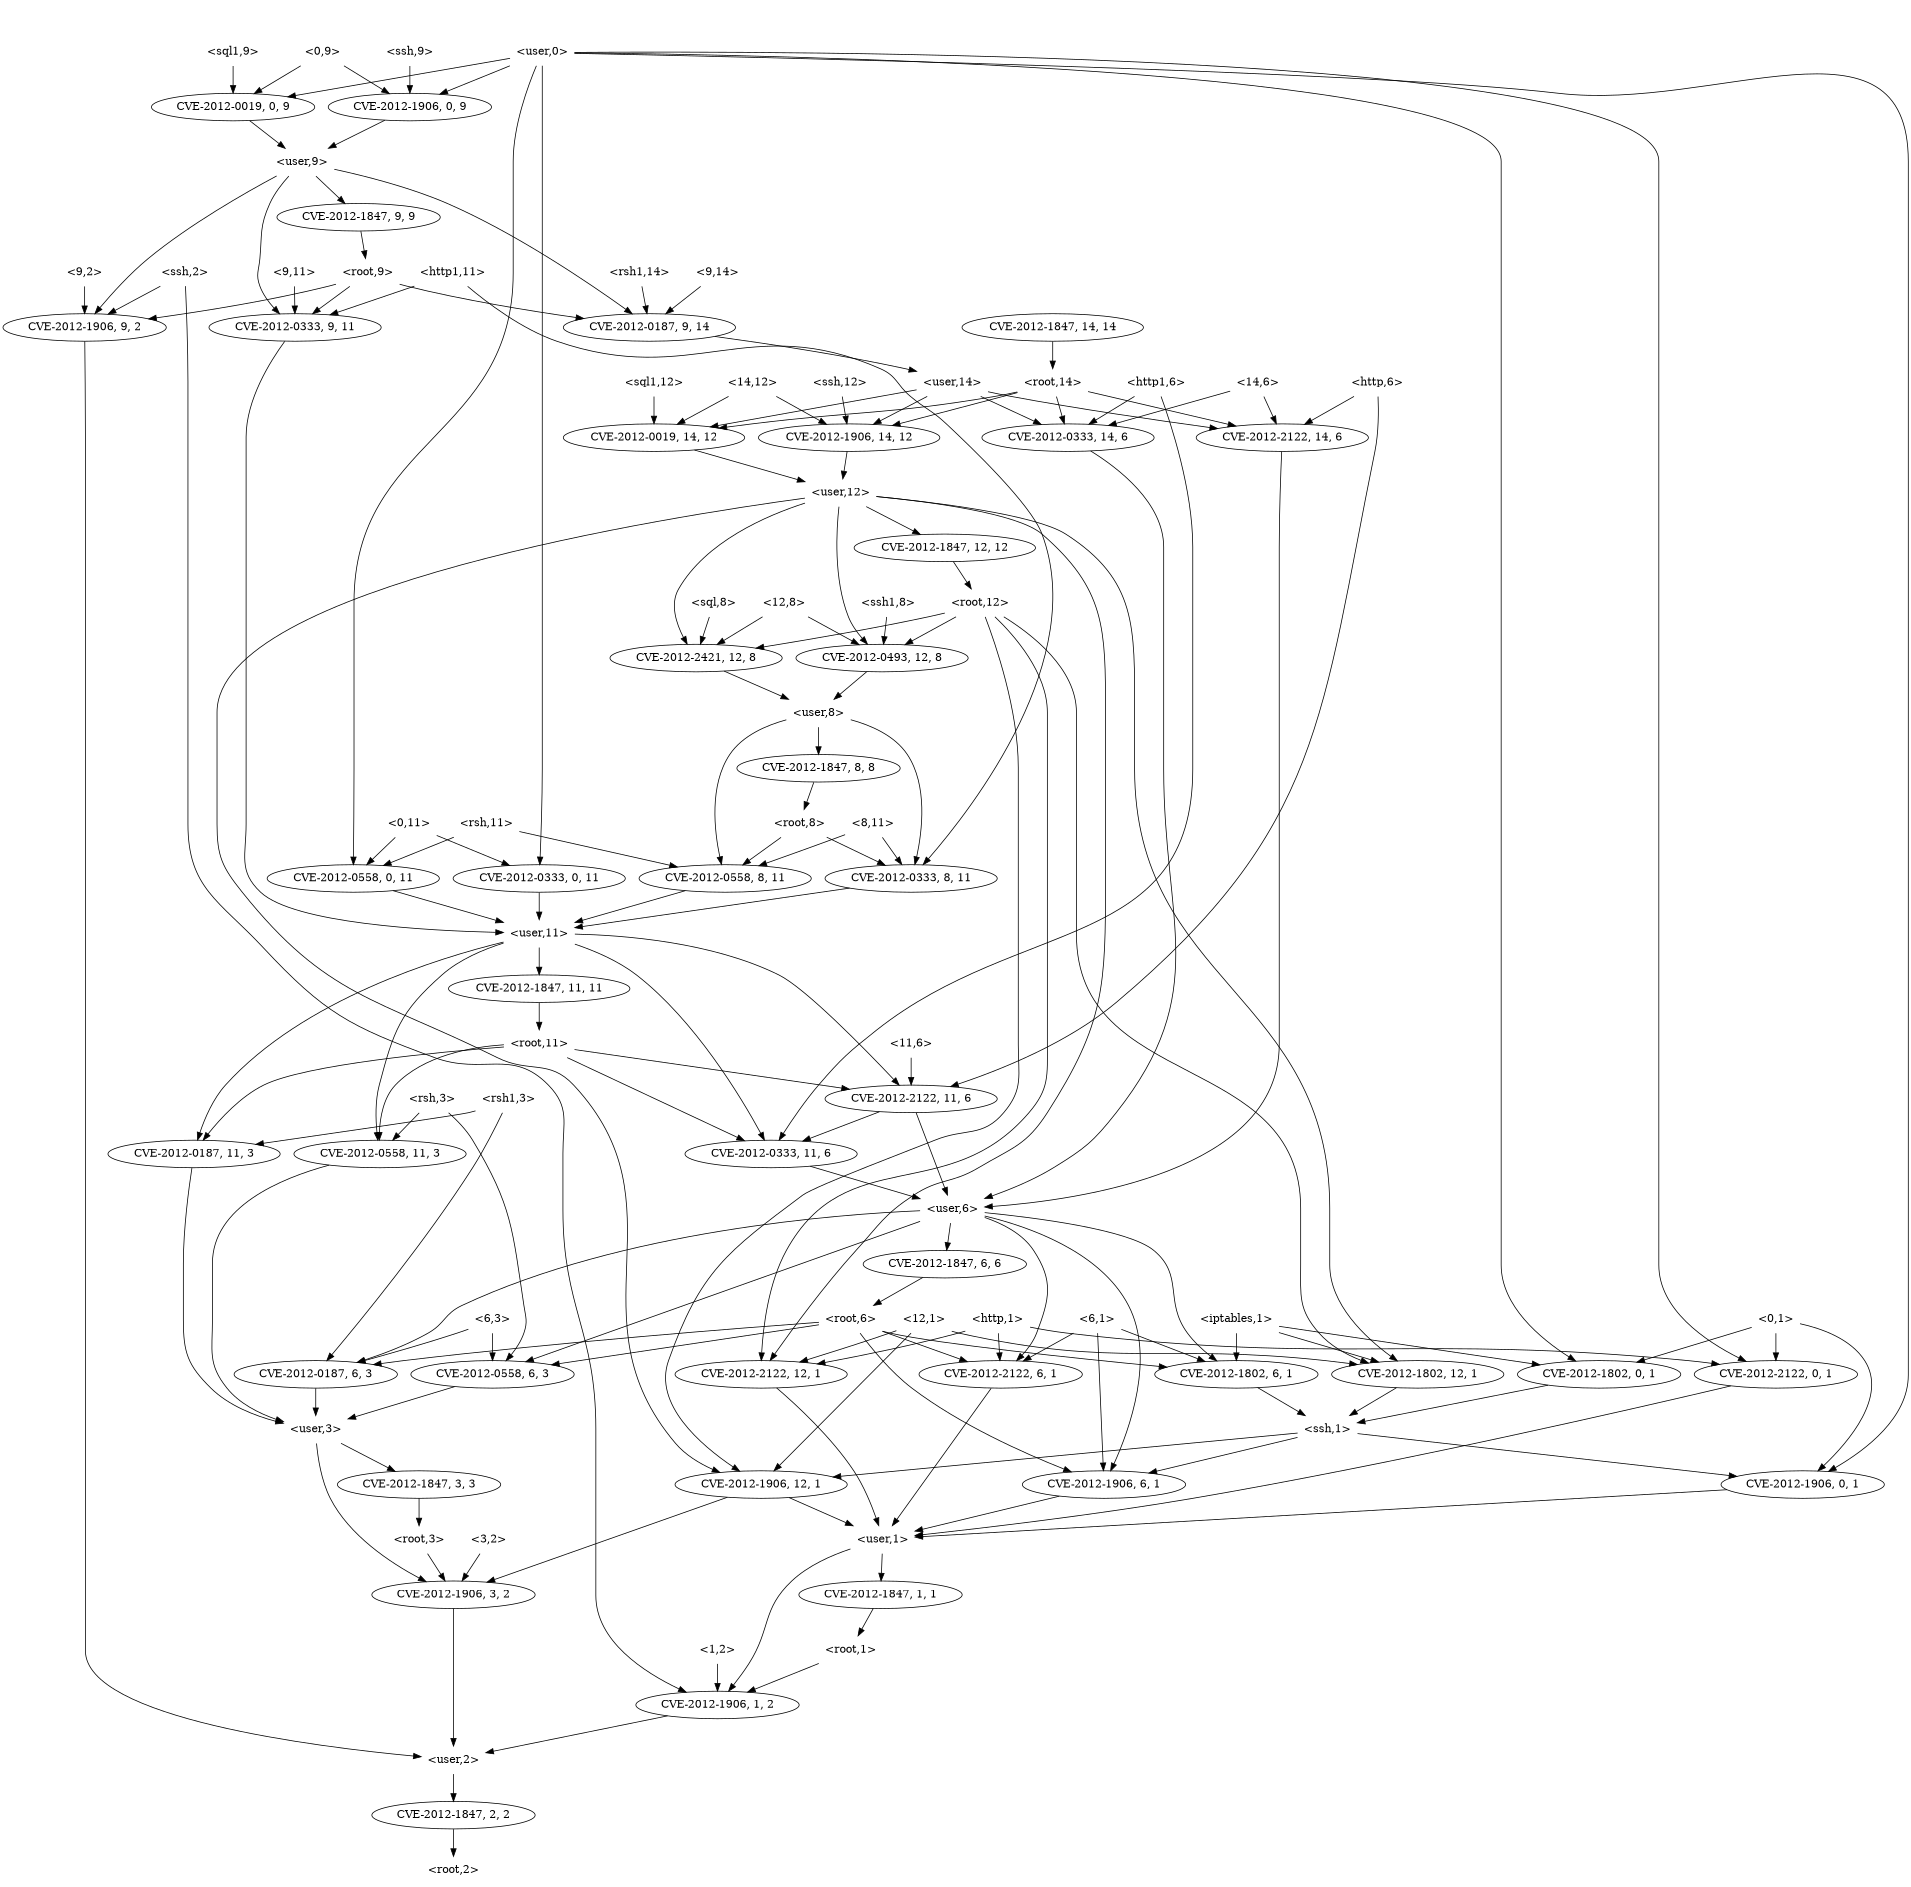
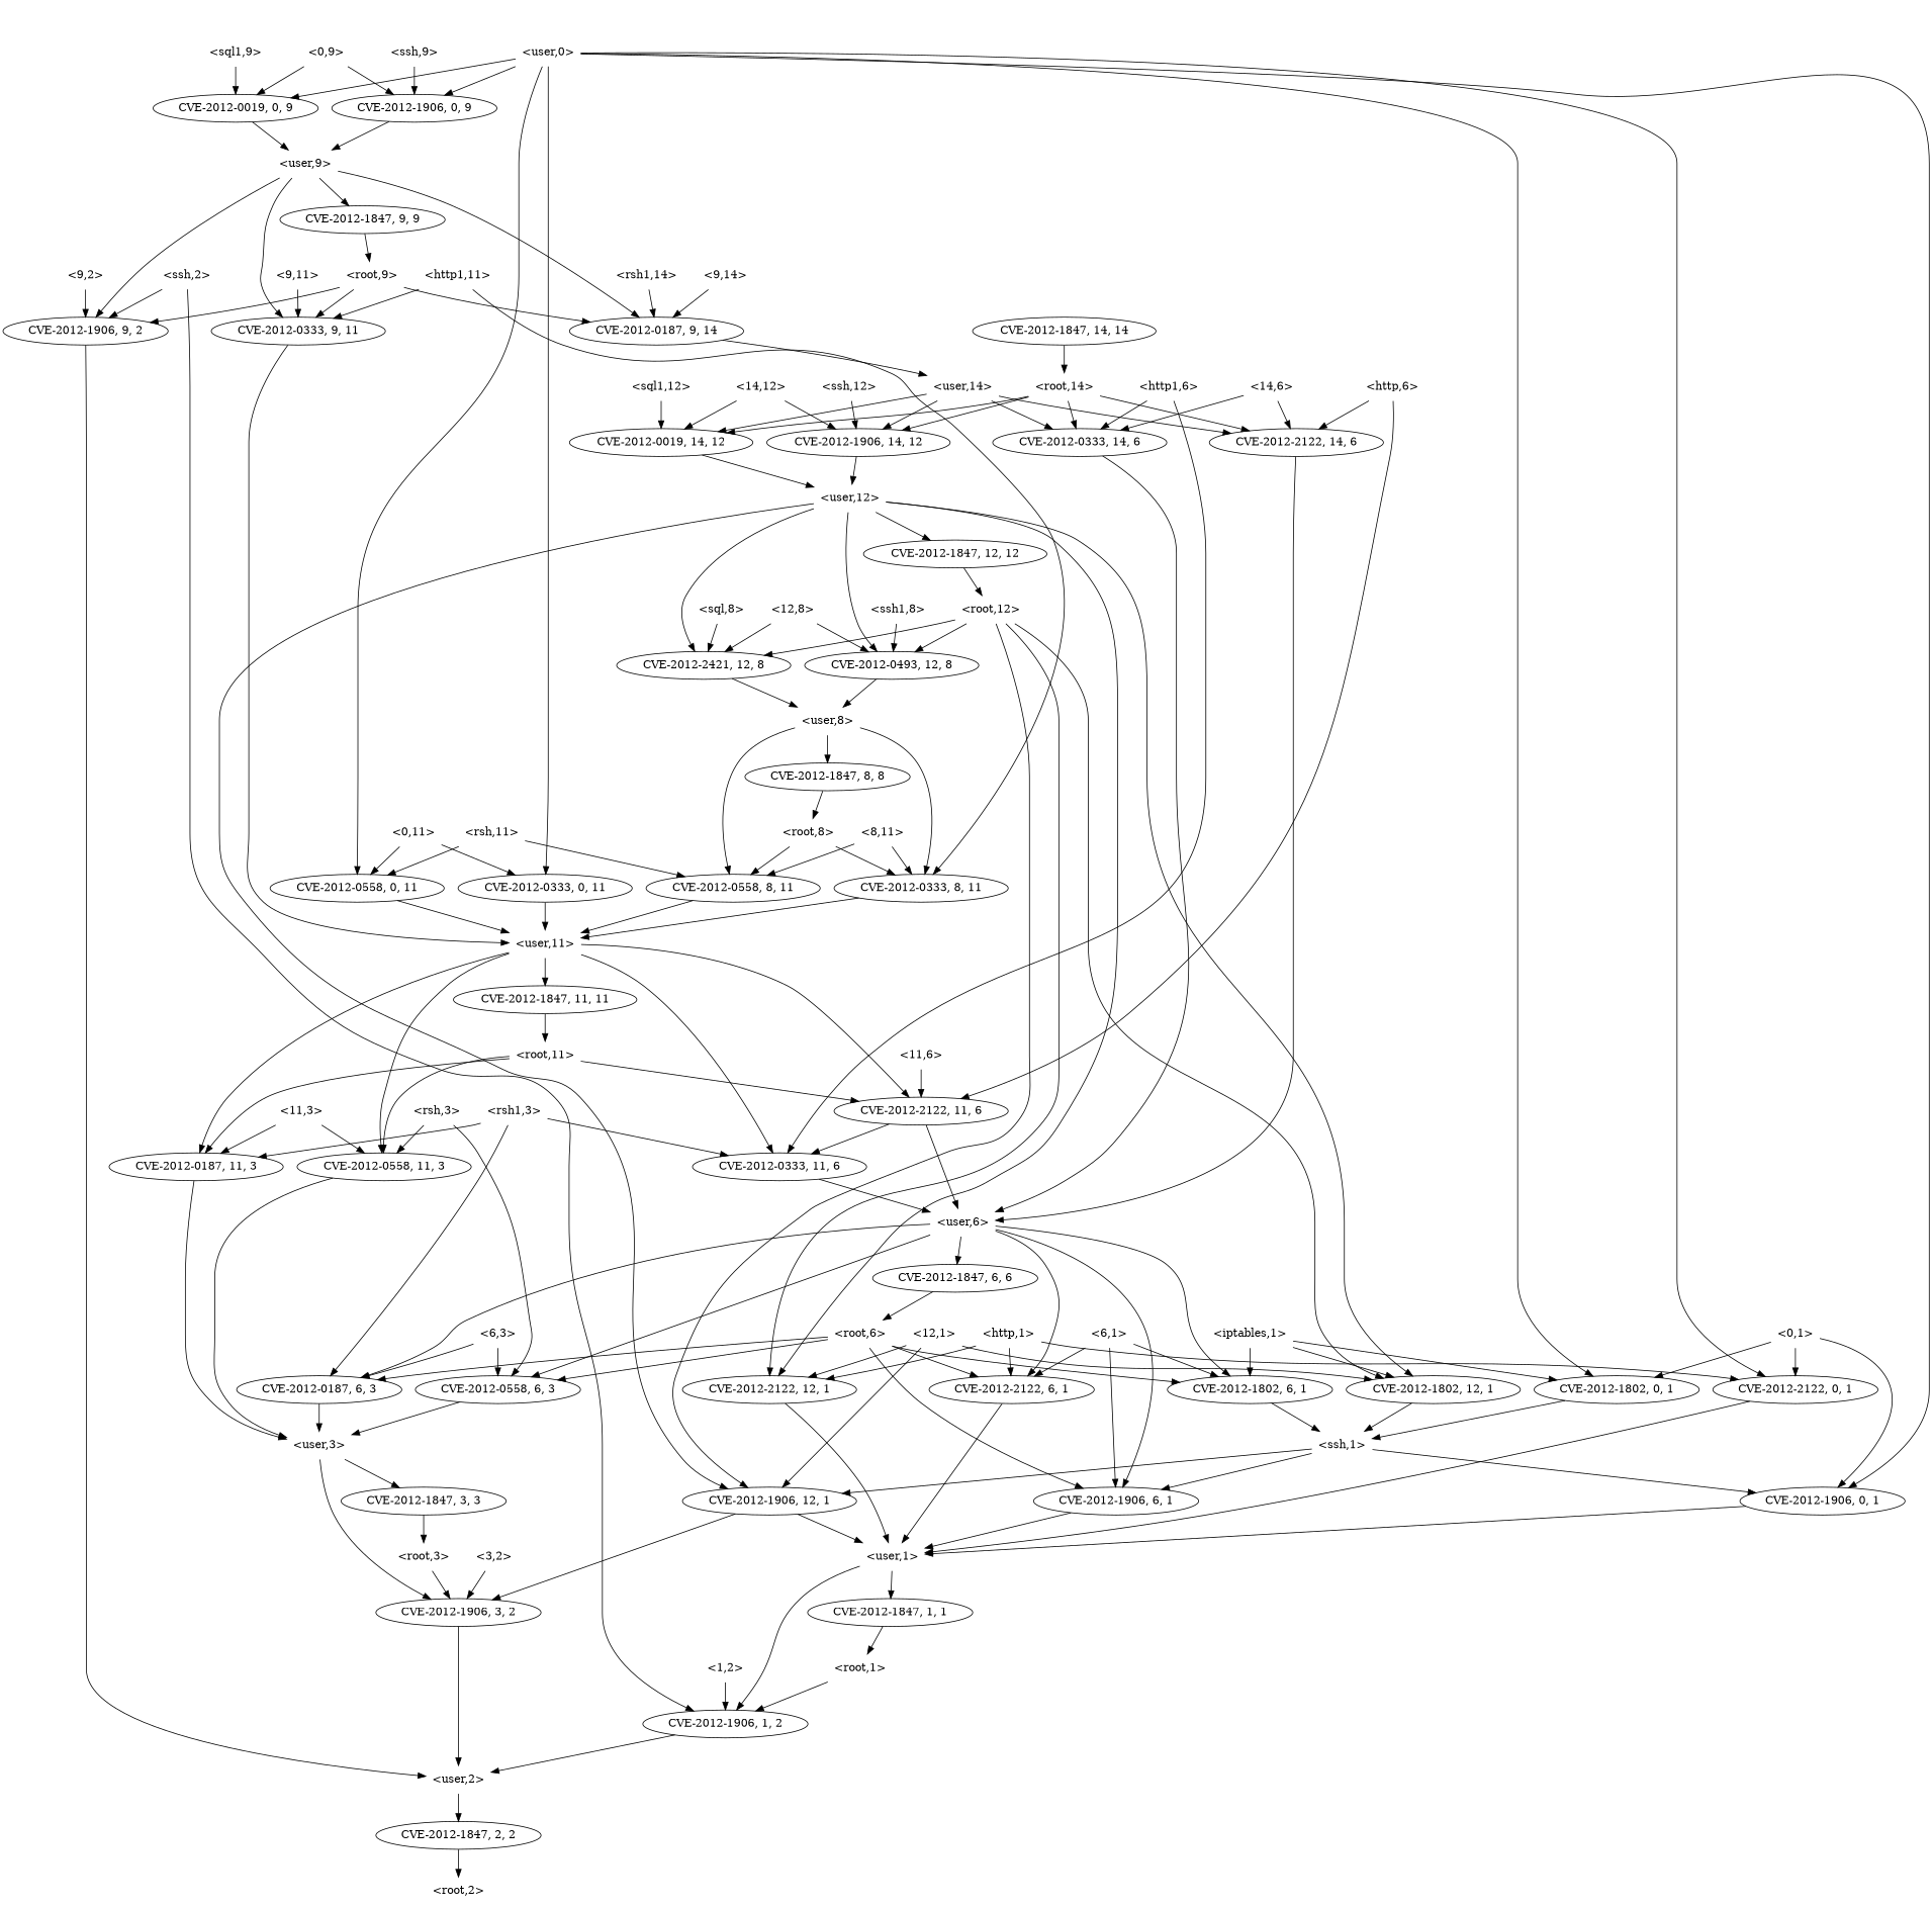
  strict digraph {
    node [shape=plaintext]
    n1 [height=0.5 label=<CVE-2012-0558, 6, 3> width=2.4499 shape=""]
    "<user,3>" [height=0.5 width=0.91667]
    n3 [height=0.5 label=<CVE-2012-1906, 3, 2> width=2.4499 shape=""]
    n4 [height=0.5 label=<CVE-2012-1847, 3, 3> width=2.4499 shape=""]
    "<user,2>" [height=0.5 width=0.91667]
    "<root,3>" [height=0.5 width=0.89583]
    n7 [height=0.5 label=<CVE-2012-1847, 2, 2> width=2.4499 shape=""]
    n8 [height=0.5 label=<CVE-2012-0187, 11, 3> width=2.5686 shape=""]
    "<root,2>" [height=0.5 width=0.89583]
    "<root,1>" [height=0.5 width=0.89583]
    n11 [height=0.5 label=<CVE-2012-1906, 1, 2> width=2.4499 shape=""]
    "<user,9>" [height=0.5 width=0.91667]
    n13 [height=0.5 label=<CVE-2012-1906, 9, 2> width=2.4499 shape=""]
    n14 [height=0.5 label=<CVE-2012-0333, 9, 11> width=2.5686 shape=""]
    n15 [height=0.5 label=<CVE-2012-0187, 9, 14> width=2.5686 shape=""]
    n16 [height=0.5 label=<CVE-2012-1847, 9, 9> width=2.4499 shape=""]
    "<user,11>" [height=0.5 width=1.0069]
    "<user,14>" [height=0.5 width=1.0069]
    "<root,9>" [height=0.5 width=0.89583]
    n20 [height=0.5 label=<CVE-2012-0333, 11, 6> width=2.5686 shape=""]
    n21 [height=0.5 label=<CVE-2012-2122, 11, 6> width=2.5686 shape=""]
    n22 [height=0.5 label=<CVE-2012-0558, 11, 3> width=2.5686 shape=""]
    n23 [height=0.5 label=<CVE-2012-1847, 11, 11> width=2.7013 shape=""]
    n24 [height=0.5 label=<CVE-2012-0333, 14, 6> width=2.5686 shape=""]
    n25 [height=0.5 label=<CVE-2012-0019, 14, 12> width=2.7013 shape=""]
    n26 [height=0.5 label=<CVE-2012-2122, 14, 6> width=2.5686 shape=""]
    n27 [height=0.5 label=<CVE-2012-1906, 14, 12> width=2.7013 shape=""]
    "<user,6>" [height=0.5 width=0.91667]
    "<root,11>" [height=0.5 width=1]
    "<user,12>" [height=0.5 width=1.0069]
    n31 [height=0.5 label=<CVE-2012-1847, 14, 14> width=2.7013 shape=""]
    "<root,14>" [height=0.5 width=1]
    "<11,6>" [height=0.5 width=0.78472]
    n34 [height=0.5 label=<CVE-2012-0187, 6, 3> width=2.4499 shape=""]
    n35 [height=0.5 label=<CVE-2012-1906, 6, 1> width=2.4499 shape=""]
    n36 [height=0.5 label=<CVE-2012-2122, 6, 1> width=2.4499 shape=""]
    n37 [height=0.5 label=<CVE-2012-1802, 6, 1> width=2.4499 shape=""]
    n38 [height=0.5 label=<CVE-2012-1847, 6, 6> width=2.4499 shape=""]
    "<user,1>" [height=0.5 width=0.91667]
    "<ssh,1>" [height=0.5 width=0.84028]
    "<root,6>" [height=0.5 width=0.89583]
    n42 [height=0.5 label=<CVE-2012-1906, 0, 9> width=2.4499 shape=""]
    n43 [height=0.5 label=<CVE-2012-1847, 1, 1> width=2.4499 shape=""]
    n44 [height=0.5 label=<CVE-2012-1802, 12, 1> width=2.5686 shape=""]
    n45 [height=0.5 label=<CVE-2012-1906, 12, 1> width=2.5686 shape=""]
    n46 [height=0.5 label=<CVE-2012-2122, 12, 1> width=2.5686 shape=""]
    n47 [height=0.5 label=<CVE-2012-1847, 12, 12> width=2.7013 shape=""]
    n48 [height=0.5 label=<CVE-2012-2421, 12, 8> width=2.5686 shape=""]
    n49 [height=0.5 label=<CVE-2012-0493, 12, 8> width=2.5686 shape=""]
    "<root,12>" [height=0.5 width=1]
    "<user,8>" [height=0.5 width=0.91667]
    n52 [height=0.5 label=<CVE-2012-0333, 8, 11> width=2.5686 shape=""]
    n53 [height=0.5 label=<CVE-2012-0558, 8, 11> width=2.5686 shape=""]
    n54 [height=0.5 label=<CVE-2012-1847, 8, 8> width=2.4499 shape=""]
    "<root,8>" [height=0.5 width=0.89583]
    n56 [height=0.5 label=<CVE-2012-0019, 0, 9> width=2.4499 shape=""]
    "<http,6>" [height=0.5 width=0.89583]
    "<0,11>" [height=0.5 width=0.78472]
    n59 [height=0.5 label=<CVE-2012-0333, 0, 11> width=2.5686 shape=""]
    n60 [height=0.5 label=<CVE-2012-0558, 0, 11> width=2.5686 shape=""]
    "<rsh1,3>" [height=0.5 width=0.92361]
    "<rsh,3>" [height=0.5 width=0.81944]
    "<12,1>" [height=0.5 width=0.78472]
    n64 [height=0.5 label=<CVE-2012-1906, 0, 1> width=2.4499 shape=""]
    n65 [height=0.5 label=<CVE-2012-2122, 0, 1> width=2.4499 shape=""]
    "<ssh,9>" [height=0.5 width=0.84028]
    "<user,0>" [height=0.5 width=0.91667]
    n68 [height=0.5 label=<CVE-2012-1802, 0, 1> width=2.4499 shape=""]
    "<rsh1,14>" [height=0.5 width=1.0278]
    "<rsh,11>" [height=0.5 width=0.92361]
    "<14,12>" [height=0.5 width=0.88889]
    "<9,11>" [height=0.5 width=0.78472]
    "<12,8>" [height=0.5 width=0.78472]
    "<0,1>" [height=0.5 width=0.75]
    "<http,1>" [height=0.5 width=0.89583]
    "<iptables,1>" [height=0.5 width=1.1944]
    "<6,3>" [height=0.5 width=0.75]
    "<8,11>" [height=0.5 width=0.78472]
    "<9,2>" [height=0.5 width=0.75]
    "<0,9>" [height=0.5 width=0.75]
    "<http1,11>" [height=0.5 width=1.0833]
    "<ssh,12>" [height=0.5 width=0.94444]
    "<6,1>" [height=0.5 width=0.75]
    "<3,2>" [height=0.5 width=0.75]
    "<9,14>" [height=0.5 width=0.78472]
    "<sql1,12>" [height=0.5 width=1.0069]
    "<ssh,2>" [height=0.5 width=0.84028]
    "<http1,6>" [height=0.5 width=0.97917]
+   "<11,3>" [height=0.5 width=0.78472]
    "<14,6>" [height=0.5 width=0.78472]
    "<sql,8>" [height=0.5 width=0.8125]
    "<ssh1,8>" [height=0.5 width=0.94444]
    "<1,2>" [height=0.5 width=0.75]
    "<sql1,9>" [height=0.5 width=0.91667]
    n1 -> "<user,3>"
    "<user,3>" -> n3
    "<user,3>" -> n4
    n3 -> "<user,2>"
    n4 -> "<root,3>"
    "<user,2>" -> n7
    "<root,3>" -> n3
    n7 -> "<root,2>"
    n8 -> "<user,3>"
    "<root,1>" -> n11
    n11 -> "<user,2>"
    "<user,9>" -> n13
    "<user,9>" -> n14
    "<user,9>" -> n15
    "<user,9>" -> n16
    n13 -> "<user,2>"
    n14 -> "<user,11>"
    n15 -> "<user,14>"
    n16 -> "<root,9>"
    "<user,11>" -> n8
    "<user,11>" -> n20
    "<user,11>" -> n21
    "<user,11>" -> n22
    "<user,11>" -> n23
    "<user,14>" -> n24
    "<user,14>" -> n25
    "<user,14>" -> n26
    "<user,14>" -> n27
    "<root,9>" -> n13
    "<root,9>" -> n14
    "<root,9>" -> n15
    n20 -> "<user,6>"
    n21 -> n20
    n21 -> "<user,6>"
    n22 -> "<user,3>"
    n23 -> "<root,11>"
    n24 -> "<user,6>"
    n25 -> "<user,12>"
    n26 -> "<user,6>"
    n27 -> "<user,12>"
    "<user,6>" -> n1
    "<user,6>" -> n34
    "<user,6>" -> n35
    "<user,6>" -> n36
    "<user,6>" -> n37
    "<user,6>" -> n38
    "<root,11>" -> n8
-   "<root,11>" -> n20
+   "<rsh1,3>" -> n20
    "<root,11>" -> n21
    "<root,11>" -> n22
    "<user,12>" -> n44
    "<user,12>" -> n45
    "<user,12>" -> n46
    "<user,12>" -> n47
    "<user,12>" -> n48
    "<user,12>" -> n49
    n31 -> "<root,14>"
    "<root,14>" -> n24
    "<root,14>" -> n25
    "<root,14>" -> n26
    "<root,14>" -> n27
    "<11,6>" -> n21
    n34 -> "<user,3>"
    n35 -> "<user,1>"
    n36 -> "<user,1>"
    n37 -> "<ssh,1>"
    n38 -> "<root,6>"
    "<user,1>" -> n11
    "<user,1>" -> n43
    "<ssh,1>" -> n35
    "<ssh,1>" -> n45
    "<ssh,1>" -> n64
    "<root,6>" -> n1
    "<root,6>" -> n34
    "<root,6>" -> n35
    "<root,6>" -> n36
    "<root,6>" -> n37
    n42 -> "<user,9>"
    n43 -> "<root,1>"
    n44 -> "<ssh,1>"
    n45 -> n3
    n45 -> "<user,1>"
    n46 -> "<user,1>"
    n47 -> "<root,12>"
    n48 -> "<user,8>"
    n49 -> "<user,8>"
    "<root,12>" -> n44
    "<root,12>" -> n45
    "<root,12>" -> n46
    "<root,12>" -> n48
    "<root,12>" -> n49
    "<user,8>" -> n52
    "<user,8>" -> n53
    "<user,8>" -> n54
    n52 -> "<user,11>"
    n53 -> "<user,11>"
    n54 -> "<root,8>"
    "<root,8>" -> n52
    "<root,8>" -> n53
    n56 -> "<user,9>"
    "<http,6>" -> n21
    "<http,6>" -> n26
    "<0,11>" -> n59
    "<0,11>" -> n60
    n59 -> "<user,11>"
    n60 -> "<user,11>"
    "<rsh1,3>" -> n8
    "<rsh1,3>" -> n34
    "<rsh,3>" -> n1
    "<rsh,3>" -> n22
    "<12,1>" -> n44
    "<12,1>" -> n45
    "<12,1>" -> n46
    n64 -> "<user,1>"
    n65 -> "<user,1>"
    "<ssh,9>" -> n42
    "<user,0>" -> n42
    "<user,0>" -> n56
    "<user,0>" -> n59
    "<user,0>" -> n60
    "<user,0>" -> n64
    "<user,0>" -> n65
    "<user,0>" -> n68
    n68 -> "<ssh,1>"
    "<rsh1,14>" -> n15
    "<rsh,11>" -> n53
    "<rsh,11>" -> n60
    "<14,12>" -> n25
    "<14,12>" -> n27
    "<9,11>" -> n14
    "<12,8>" -> n48
    "<12,8>" -> n49
    "<0,1>" -> n64
    "<0,1>" -> n65
    "<0,1>" -> n68
    "<http,1>" -> n36
    "<http,1>" -> n46
    "<http,1>" -> n65
    "<iptables,1>" -> n37
    "<iptables,1>" -> n44
    "<iptables,1>" -> n68
    "<6,3>" -> n1
    "<6,3>" -> n34
    "<8,11>" -> n52
    "<8,11>" -> n53
    "<9,2>" -> n13
    "<0,9>" -> n42
    "<0,9>" -> n56
    "<http1,11>" -> n14
    "<http1,11>" -> n52
    "<ssh,12>" -> n27
    "<6,1>" -> n35
    "<6,1>" -> n36
    "<6,1>" -> n37
    "<3,2>" -> n3
    "<9,14>" -> n15
    "<sql1,12>" -> n25
    "<ssh,2>" -> n11
    "<ssh,2>" -> n13
    "<http1,6>" -> n20
    "<http1,6>" -> n24
+   "<11,3>" -> n8
+   "<11,3>" -> n22
    "<14,6>" -> n24
    "<14,6>" -> n26
    "<sql,8>" -> n48
    "<ssh1,8>" -> n49
    "<1,2>" -> n11
    "<sql1,9>" -> n56
  }
